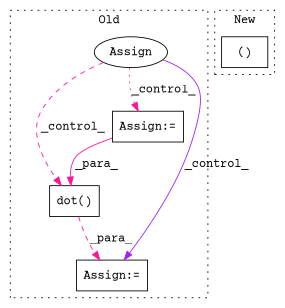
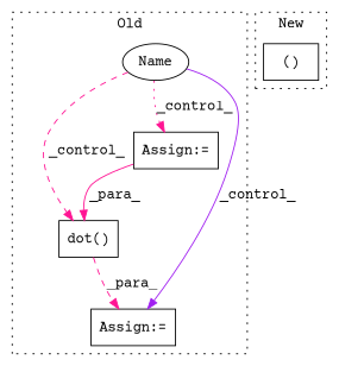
  digraph {
    fontname="Courier Prime"
    node [a=68 l=3 shape=box fontname="Courier Prime"]
    edge [color=deeppink style=dashed fontname="Courier Prime"]
    n1 [a=75 l="9,1" label="dot()" s="6054,6068"]
-   n2 [a=87 l=2 label=Assign s=5965 shape=ellipse]
+   n2 [a=87 l=2 label=Name s=5965 shape=ellipse]
    n3 [label="Assign:=" s=6090]
    n4 [label="Assign:=" s=5982]
    n5 [a=54 l=17 label="()" s=6824]
    subgraph cluster_1 {
      label=Old
      style=dotted
      n1
      n2
      n3
      n4
    }
    subgraph cluster_2 {
      label=New
      style=dotted
      n5
    }
    n1 -> n3 [label=_para_]
    n2 -> n1 [label=_control_]
    n2 -> n3 [label=_control_ color=purple style=solid]
    n2 -> n4 [label=_control_ style=dotted]
    n4 -> n1 [label=_para_ style=solid]
  }
